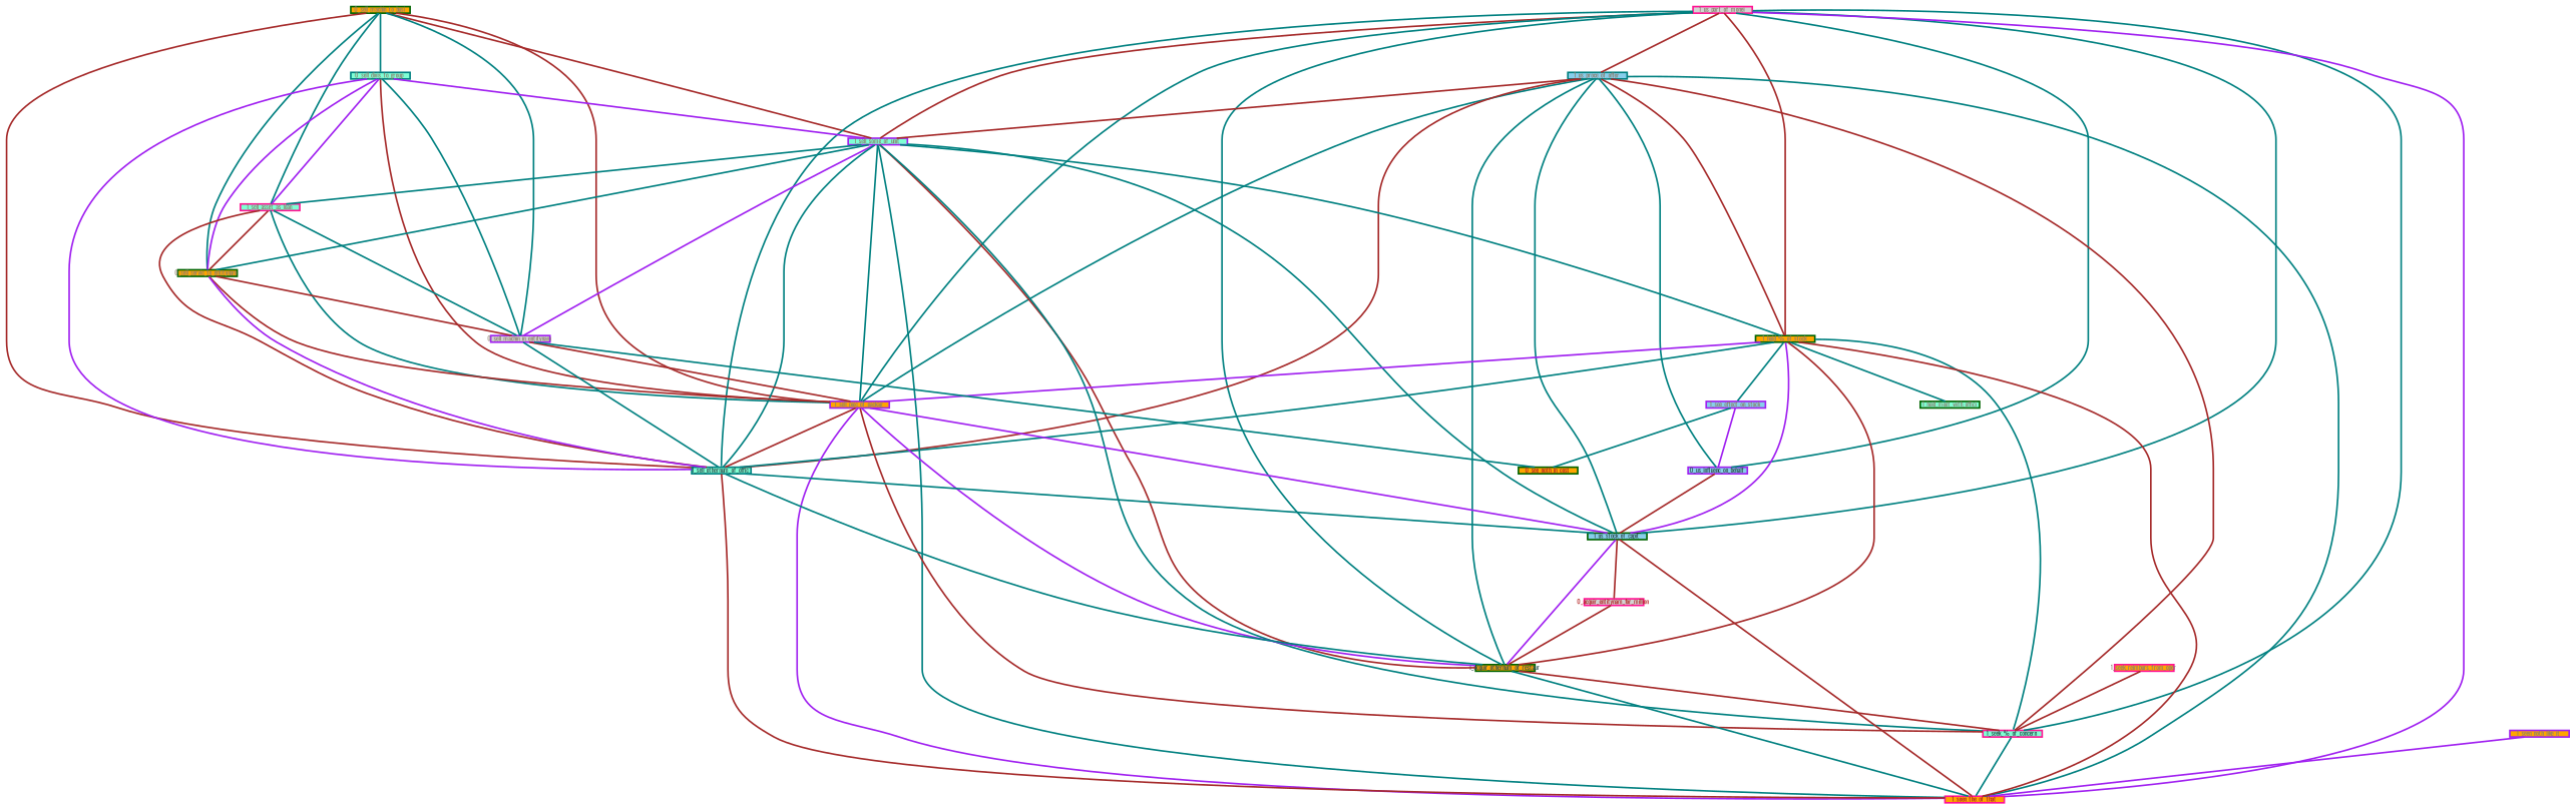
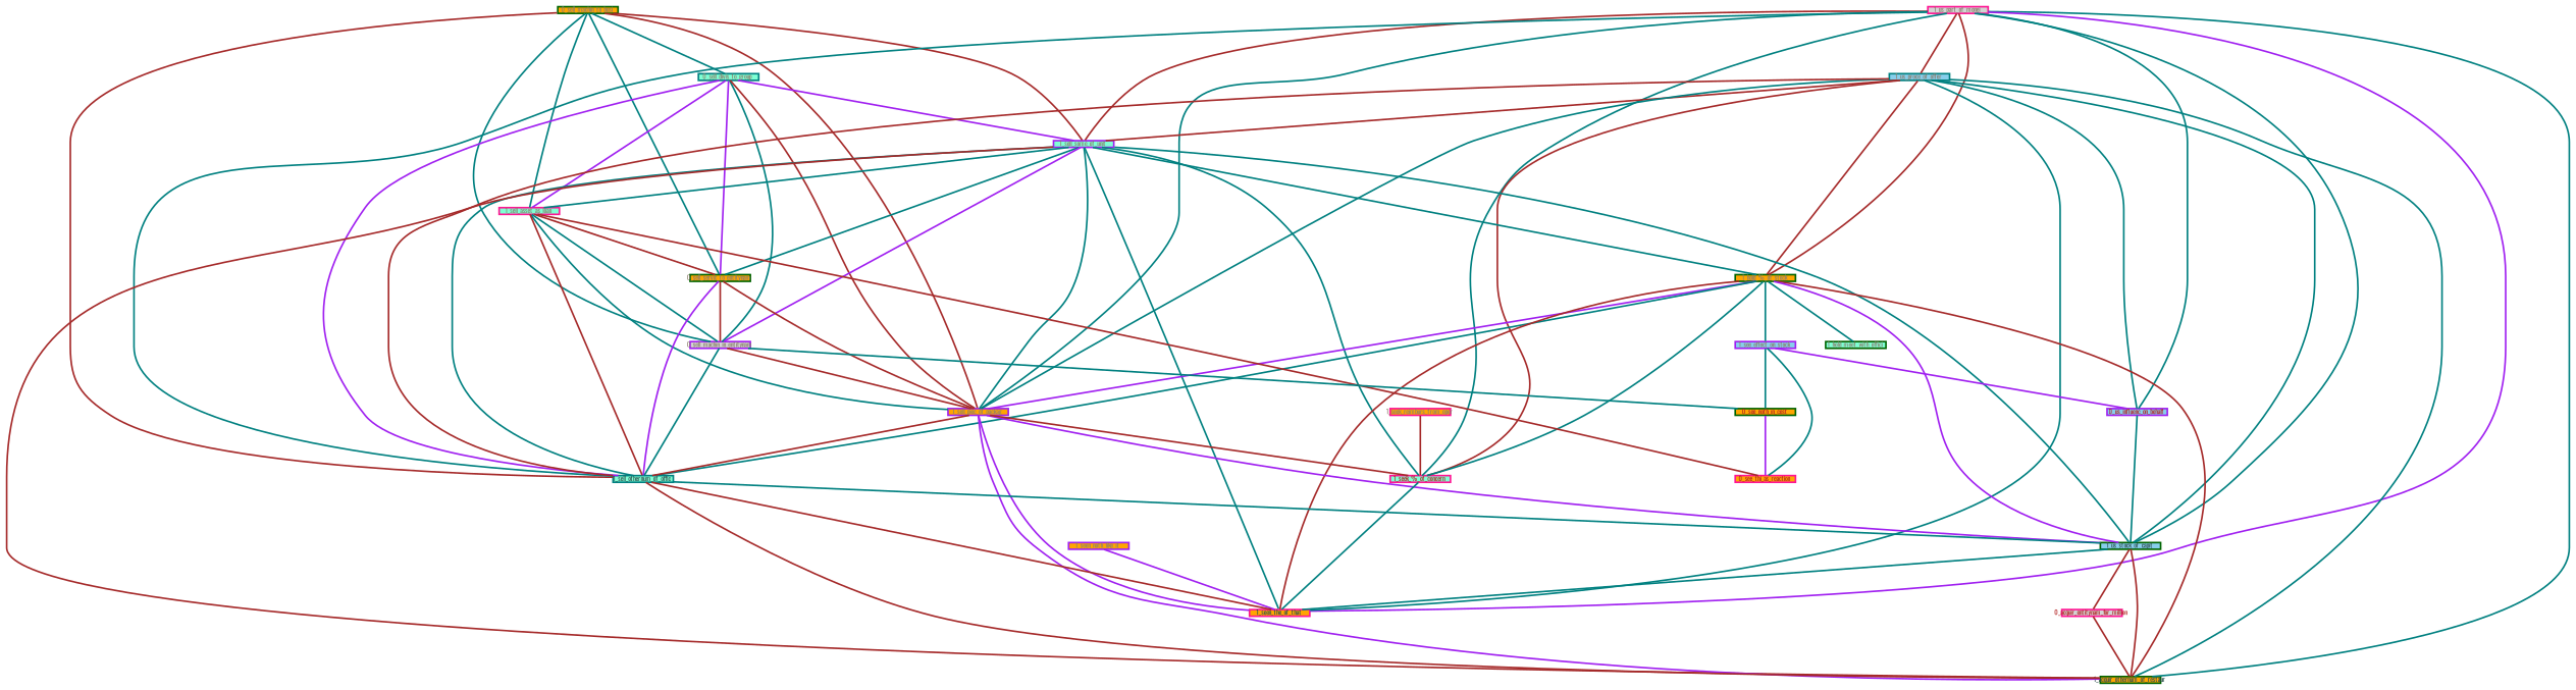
  graph {
    fontname=Oswald
    node [color=darkgreen fillcolor=orange fixedsize=true fontcolor="#8b7d6b" fontname=Oswald fontsize=4 shape=polygon style=filled]
    edge [color=teal fontname=Oswald w=1]
    "0_sell_machin_to_busi " [height=.06 width=.5]
    "1_us_part_of_monei " [color=deeppink fillcolor=lightgrey height=.06 width=.5]
    "0_sell_divis_to_group " [color=teal fillcolor=aquamarine height=.06 width=.5]
    "1_us_proce_of_offer " [color=teal fillcolor=skyblue height=.06 width=.5]
    "1_sell_some_of_unit " [color=purple fillcolor=aquamarine height=.06 width=.5]
    "1_seek_reimburs_from_oper " [color=deeppink height=.06 width=.5]
    "1_hold_%_of_stock " [height=.06 width=.5]
    "1_sell_asset_as_loan " [color=deeppink fillcolor=aquamarine height=.06 width=.5]
    "1_see_effect_on_stock " [color=purple fillcolor=skyblue height=.06 width=.5]
    "0_sell_servic_to_entitynam " [height=.06 width=.5]
    "0_sell_machin_in_entitynam " [color=purple fillcolor=lightgrey height=.06 width=.5]
    "1_seen_noth_like_it " [color=purple height=.06 width=.5]
    "1_sell_piec_of_packag " [color=purple height=.06 width=.5]
    "1_hold_meet_with_offici " [fillcolor=aquamarine height=.06 width=.5]
    "0_acquir_entitynam_for_million " [color=deeppink fillcolor=lightgrey fontcolor="#b22222" height=.06 width=.5]
-   "0_us_influenc_on_behalf " [color=purple fillcolor=skyblue fontcolor="#2f4f4f" height=.06 width=.5]
+   "0_us_influenc_on_behalf " [color=purple fillcolor=skyblue fontcolor="#b22222" height=.06 width=.5]
    n17 [fontcolor="#b22222" height=.06 label="0_see_noth_in_cost" width=.5]
+   "0_see_thi_as_reaction " [color=deeppink fontcolor="#b22222" height=.06 width=.5]
    "1_sell_othernum_of_offic " [color=teal fillcolor=aquamarine fontcolor="#2f4f4f" height=.06 width=.5]
    "1_acquir_othernum_of_restaur " [fontcolor="#2f4f4f" height=.06 width=.5]
    "1_us_stock_of_capit " [fillcolor=skyblue fontcolor="#2f4f4f" height=.06 width=.5]
-   "1_seek_%_of_concern " [color=deeppink fillcolor=aquamarine fontcolor="#2f4f4f" height=.06 width=.5]
-   "1_seen_the_of_that " [color=deeppink fontcolor="#b22222" height=.06 width=.5]
+   "1_seek_%_of_concern " [color=deeppink fillcolor=aquamarine fontcolor="#b22222" height=.06 width=.5]
+   "1_seen_the_of_that " [color=deeppink fontcolor="#2f4f4f" height=.06 width=.5]
    subgraph sub_1 {
      "0_sell_machin_to_busi "
      "1_us_part_of_monei "
      "0_sell_divis_to_group "
      "1_us_proce_of_offer "
      "1_sell_some_of_unit "
      "1_seek_reimburs_from_oper "
      "1_hold_%_of_stock "
      "1_sell_asset_as_loan "
      "1_see_effect_on_stock "
      "0_sell_servic_to_entitynam "
      "0_sell_machin_in_entitynam "
      "1_seen_noth_like_it "
      "1_sell_piec_of_packag "
      "1_hold_meet_with_offici "
    }
    subgraph sub_2 {
      "0_acquir_entitynam_for_million "
      "0_us_influenc_on_behalf "
      n17
+     "0_see_thi_as_reaction "
    }
    "0_sell_machin_to_busi " -- "0_sell_divis_to_group " [w=2]
    "0_sell_machin_to_busi " -- "1_sell_some_of_unit " [color=brown]
    "0_sell_machin_to_busi " -- "1_sell_asset_as_loan "
    "0_sell_machin_to_busi " -- "0_sell_servic_to_entitynam " [w=2]
    "0_sell_machin_to_busi " -- "0_sell_machin_in_entitynam " [w=2]
    "0_sell_machin_to_busi " -- "1_sell_piec_of_packag " [color=brown]
    "0_sell_machin_to_busi " -- "1_sell_othernum_of_offic " [color=brown]
    "1_us_part_of_monei " -- "1_us_proce_of_offer " [color=brown w=2]
    "1_us_part_of_monei " -- "1_sell_some_of_unit " [color=brown]
    "1_us_part_of_monei " -- "1_hold_%_of_stock " [color=brown]
    "1_us_part_of_monei " -- "1_sell_piec_of_packag "
    "1_us_part_of_monei " -- "0_us_influenc_on_behalf "
    "1_us_part_of_monei " -- "1_sell_othernum_of_offic "
    "1_us_part_of_monei " -- "1_acquir_othernum_of_restaur "
    "1_us_part_of_monei " -- "1_us_stock_of_capit " [w=2]
    "1_us_part_of_monei " -- "1_seek_%_of_concern "
    "1_us_part_of_monei " -- "1_seen_the_of_that " [color=purple]
    "0_sell_divis_to_group " -- "1_sell_some_of_unit " [color=purple]
    "0_sell_divis_to_group " -- "1_sell_asset_as_loan " [color=purple]
    "0_sell_divis_to_group " -- "0_sell_servic_to_entitynam " [color=purple w=2]
    "0_sell_divis_to_group " -- "0_sell_machin_in_entitynam "
    "0_sell_divis_to_group " -- "1_sell_piec_of_packag " [color=brown]
    "0_sell_divis_to_group " -- "1_sell_othernum_of_offic " [color=purple]
    "1_us_proce_of_offer " -- "1_sell_some_of_unit " [color=brown]
    "1_us_proce_of_offer " -- "1_hold_%_of_stock " [color=brown]
    "1_us_proce_of_offer " -- "1_sell_piec_of_packag "
    "1_us_proce_of_offer " -- "0_us_influenc_on_behalf "
    "1_us_proce_of_offer " -- "1_sell_othernum_of_offic " [color=brown]
    "1_us_proce_of_offer " -- "1_acquir_othernum_of_restaur "
    "1_us_proce_of_offer " -- "1_us_stock_of_capit " [w=2]
    "1_us_proce_of_offer " -- "1_seek_%_of_concern " [color=brown]
    "1_us_proce_of_offer " -- "1_seen_the_of_that "
    "1_sell_some_of_unit " -- "1_hold_%_of_stock "
    "1_sell_some_of_unit " -- "1_sell_asset_as_loan "
    "1_sell_some_of_unit " -- "0_sell_servic_to_entitynam "
    "1_sell_some_of_unit " -- "0_sell_machin_in_entitynam " [color=purple]
    "1_sell_some_of_unit " -- "1_sell_piec_of_packag " [w=2]
    "1_sell_some_of_unit " -- "1_sell_othernum_of_offic " [w=2]
    "1_sell_some_of_unit " -- "1_acquir_othernum_of_restaur " [color=brown]
    "1_sell_some_of_unit " -- "1_us_stock_of_capit "
    "1_sell_some_of_unit " -- "1_seek_%_of_concern "
    "1_sell_some_of_unit " -- "1_seen_the_of_that "
    "1_seek_reimburs_from_oper " -- "1_seek_%_of_concern " [color=brown]
    "1_hold_%_of_stock " -- "1_see_effect_on_stock "
    "1_hold_%_of_stock " -- "1_sell_piec_of_packag " [color=purple]
    "1_hold_%_of_stock " -- "1_hold_meet_with_offici "
    "1_hold_%_of_stock " -- "1_sell_othernum_of_offic "
    "1_hold_%_of_stock " -- "1_acquir_othernum_of_restaur " [color=brown]
    "1_hold_%_of_stock " -- "1_us_stock_of_capit " [color=purple]
    "1_hold_%_of_stock " -- "1_seek_%_of_concern " [w=2]
    "1_hold_%_of_stock " -- "1_seen_the_of_that " [color=brown]
    "1_sell_asset_as_loan " -- "0_sell_servic_to_entitynam " [color=brown]
    "1_sell_asset_as_loan " -- "0_sell_machin_in_entitynam "
    "1_sell_asset_as_loan " -- "1_sell_piec_of_packag "
+   "1_sell_asset_as_loan " -- "0_see_thi_as_reaction " [color=brown]
    "1_sell_asset_as_loan " -- "1_sell_othernum_of_offic " [color=brown]
    "1_see_effect_on_stock " -- "0_us_influenc_on_behalf " [color=purple]
    "1_see_effect_on_stock " -- n17
+   "1_see_effect_on_stock " -- "0_see_thi_as_reaction "
    "0_sell_servic_to_entitynam " -- "0_sell_machin_in_entitynam " [color=brown w=2]
    "0_sell_servic_to_entitynam " -- "1_sell_piec_of_packag " [color=brown]
    "0_sell_servic_to_entitynam " -- "1_sell_othernum_of_offic " [color=purple]
    "0_sell_machin_in_entitynam " -- "1_sell_piec_of_packag " [color=brown]
    "0_sell_machin_in_entitynam " -- n17
    "0_sell_machin_in_entitynam " -- "1_sell_othernum_of_offic "
    "1_seen_noth_like_it " -- "1_seen_the_of_that " [color=purple]
    "1_sell_piec_of_packag " -- "1_sell_othernum_of_offic " [color=brown w=2]
    "1_sell_piec_of_packag " -- "1_acquir_othernum_of_restaur " [color=purple]
    "1_sell_piec_of_packag " -- "1_us_stock_of_capit " [color=purple]
    "1_sell_piec_of_packag " -- "1_seek_%_of_concern " [color=brown]
    "1_sell_piec_of_packag " -- "1_seen_the_of_that " [color=purple]
    "0_acquir_entitynam_for_million " -- "1_acquir_othernum_of_restaur " [color=brown]
-   "0_us_influenc_on_behalf " -- "1_us_stock_of_capit " [color=brown]
-   "1_sell_othernum_of_offic " -- "1_acquir_othernum_of_restaur " [w=2]
+   "0_us_influenc_on_behalf " -- "1_us_stock_of_capit "
+   n17 -- "0_see_thi_as_reaction " [color=purple]
+   "1_sell_othernum_of_offic " -- "1_acquir_othernum_of_restaur " [color=brown w=2]
    "1_sell_othernum_of_offic " -- "1_us_stock_of_capit "
    "1_sell_othernum_of_offic " -- "1_seen_the_of_that " [color=brown]
-   "1_acquir_othernum_of_restaur " -- "1_us_stock_of_capit " [color=purple]
-   "1_acquir_othernum_of_restaur " -- "1_seek_%_of_concern " [color=brown]
-   "1_acquir_othernum_of_restaur " -- "1_seen_the_of_that "
+   "1_acquir_othernum_of_restaur " -- "1_us_stock_of_capit " [color=brown]
    "1_us_stock_of_capit " -- "0_acquir_entitynam_for_million " [color=brown]
-   "1_us_stock_of_capit " -- "1_seen_the_of_that " [color=brown]
+   "1_us_stock_of_capit " -- "1_seen_the_of_that "
    "1_seek_%_of_concern " -- "1_seen_the_of_that "
  }
